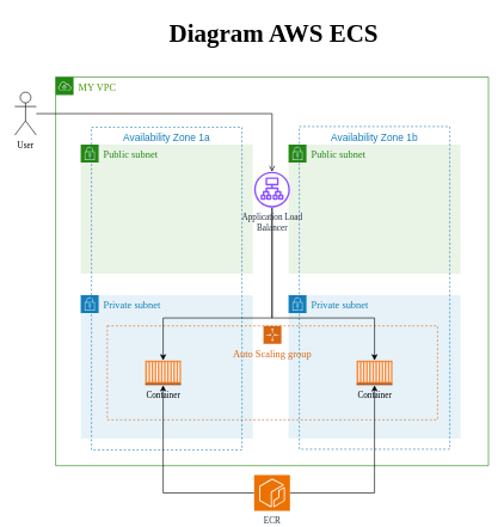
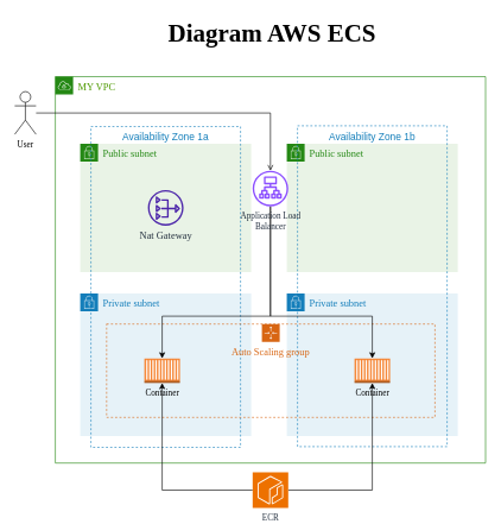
  <mxCell id="0" />
  <mxCell id="1" parent="0" />
  <mxCell id="2" value="MY VPC" style="points=[[0,0],[0.25,0],[0.5,0],[0.75,0],[1,0],[1,0.25],[1,0.5],[1,0.75],[1,1],[0.75,1],[0.5,1],[0.25,1],[0,1],[0,0.75],[0,0.5],[0,0.25]];outlineConnect=0;gradientColor=none;html=1;whiteSpace=wrap;fontSize=14;fontStyle=0;container=1;pointerEvents=0;collapsible=0;recursiveResize=0;shape=mxgraph.aws4.group;grIcon=mxgraph.aws4.group_vpc;strokeColor=#248814;fillColor=none;verticalAlign=top;align=left;spacingLeft=30;fontColor=#4D9900;dashed=0;fontFamily=Architects Daughter;fontSource=https%3A%2F%2Ffonts.googleapis.com%2Fcss%3Ffamily%3DArchitects%2BDaughter;" parent="1" vertex="1"><mxGeometry x="77" y="107" width="604" height="542" as="geometry" /></mxCell>
  <mxCell id="3" value="Public subnet" style="points=[[0,0],[0.25,0],[0.5,0],[0.75,0],[1,0],[1,0.25],[1,0.5],[1,0.75],[1,1],[0.75,1],[0.5,1],[0.25,1],[0,1],[0,0.75],[0,0.5],[0,0.25]];outlineConnect=0;gradientColor=none;html=1;whiteSpace=wrap;fontSize=14;fontStyle=0;container=1;pointerEvents=0;collapsible=0;recursiveResize=0;shape=mxgraph.aws4.group;grIcon=mxgraph.aws4.group_security_group;grStroke=0;strokeColor=#248814;fillColor=#E9F3E6;verticalAlign=top;align=left;spacingLeft=30;fontColor=#248814;dashed=0;fontFamily=Architects Daughter;fontSource=https%3A%2F%2Ffonts.googleapis.com%2Fcss%3Ffamily%3DArchitects%2BDaughter;" parent="2" vertex="1"><mxGeometry x="35" y="94" width="240" height="180" as="geometry" /></mxCell>
  <mxCell id="4" value="Public subnet" style="points=[[0,0],[0.25,0],[0.5,0],[0.75,0],[1,0],[1,0.25],[1,0.5],[1,0.75],[1,1],[0.75,1],[0.5,1],[0.25,1],[0,1],[0,0.75],[0,0.5],[0,0.25]];outlineConnect=0;gradientColor=none;html=1;whiteSpace=wrap;fontSize=14;fontStyle=0;container=1;pointerEvents=0;collapsible=0;recursiveResize=0;shape=mxgraph.aws4.group;grIcon=mxgraph.aws4.group_security_group;grStroke=0;strokeColor=#248814;fillColor=#E9F3E6;verticalAlign=top;align=left;spacingLeft=30;fontColor=#248814;dashed=0;fontFamily=Architects Daughter;fontSource=https%3A%2F%2Ffonts.googleapis.com%2Fcss%3Ffamily%3DArchitects%2BDaughter;" parent="2" vertex="1"><mxGeometry x="325" y="94" width="240" height="180" as="geometry" /></mxCell>
  <mxCell id="5" value="Private subnet" style="points=[[0,0],[0.25,0],[0.5,0],[0.75,0],[1,0],[1,0.25],[1,0.5],[1,0.75],[1,1],[0.75,1],[0.5,1],[0.25,1],[0,1],[0,0.75],[0,0.5],[0,0.25]];outlineConnect=0;gradientColor=none;html=1;whiteSpace=wrap;fontSize=14;fontStyle=0;container=1;pointerEvents=0;collapsible=0;recursiveResize=0;shape=mxgraph.aws4.group;grIcon=mxgraph.aws4.group_security_group;grStroke=0;strokeColor=#147EBA;fillColor=#E6F2F8;verticalAlign=top;align=left;spacingLeft=30;fontColor=#147EBA;dashed=0;fontFamily=Architects Daughter;fontSource=https%3A%2F%2Ffonts.googleapis.com%2Fcss%3Ffamily%3DArchitects%2BDaughter;" parent="2" vertex="1"><mxGeometry x="35" y="304" width="240" height="200" as="geometry" /></mxCell>
  <mxCell id="6" value="Private subnet" style="points=[[0,0],[0.25,0],[0.5,0],[0.75,0],[1,0],[1,0.25],[1,0.5],[1,0.75],[1,1],[0.75,1],[0.5,1],[0.25,1],[0,1],[0,0.75],[0,0.5],[0,0.25]];outlineConnect=0;gradientColor=none;html=1;whiteSpace=wrap;fontSize=14;fontStyle=0;container=1;pointerEvents=0;collapsible=0;recursiveResize=0;shape=mxgraph.aws4.group;grIcon=mxgraph.aws4.group_security_group;grStroke=0;strokeColor=#147EBA;fillColor=#E6F2F8;verticalAlign=top;align=left;spacingLeft=30;fontColor=#147EBA;dashed=0;fontFamily=Architects Daughter;fontSource=https%3A%2F%2Ffonts.googleapis.com%2Fcss%3Ffamily%3DArchitects%2BDaughter;" parent="2" vertex="1"><mxGeometry x="325" y="304" width="240" height="200" as="geometry" /></mxCell>
  <mxCell id="7" value="Availability Zone 1a" style="fillColor=none;strokeColor=#147EBA;dashed=1;verticalAlign=top;fontStyle=0;fontColor=#147EBA;fontFamily=Helvetica;fontSize=14;" parent="2" vertex="1"><mxGeometry x="50" y="70" width="210" height="450" as="geometry" /></mxCell>
  <mxCell id="8" value="Availability Zone 1b" style="fillColor=none;strokeColor=#147EBA;dashed=1;verticalAlign=top;fontStyle=0;fontColor=#147EBA;fontFamily=Helvetica;fontSize=14;" parent="2" vertex="1"><mxGeometry x="340" y="69" width="210" height="450" as="geometry" /></mxCell>
+ <mxCell id="9" value="Nat Gateway" style="sketch=0;outlineConnect=0;fontColor=#232F3E;gradientColor=none;fillColor=#4D27AA;strokeColor=none;dashed=0;verticalLabelPosition=bottom;verticalAlign=top;align=center;html=1;fontSize=14;fontStyle=0;aspect=fixed;pointerEvents=1;shape=mxgraph.aws4.nat_gateway;fontFamily=Architects Daughter;fontSource=https%3A%2F%2Ffonts.googleapis.com%2Fcss%3Ffamily%3DArchitects%2BDaughter;" parent="2" vertex="1"><mxGeometry x="130" y="159" width="50" height="50" as="geometry" /></mxCell>
  <mxCell id="10" value="Auto Scaling group" style="points=[[0,0],[0.25,0],[0.5,0],[0.75,0],[1,0],[1,0.25],[1,0.5],[1,0.75],[1,1],[0.75,1],[0.5,1],[0.25,1],[0,1],[0,0.75],[0,0.5],[0,0.25]];outlineConnect=0;gradientColor=none;html=1;whiteSpace=wrap;fontSize=14;fontStyle=0;container=1;pointerEvents=0;collapsible=0;recursiveResize=0;shape=mxgraph.aws4.groupCenter;grIcon=mxgraph.aws4.group_auto_scaling_group;grStroke=1;strokeColor=#D86613;fillColor=none;verticalAlign=top;align=center;fontColor=#D86613;dashed=1;spacingTop=25;fontFamily=Architects Daughter;fontSource=https%3A%2F%2Ffonts.googleapis.com%2Fcss%3Ffamily%3DArchitects%2BDaughter;" parent="2" vertex="1"><mxGeometry x="72" y="347" width="461" height="131" as="geometry" /></mxCell>
  <mxCell id="11" value="Container" style="outlineConnect=0;dashed=0;verticalLabelPosition=bottom;verticalAlign=top;align=center;html=1;shape=mxgraph.aws3.ec2_compute_container;fillColor=#F58534;gradientColor=none;fontFamily=Architects Daughter;fontSource=https%3A%2F%2Ffonts.googleapis.com%2Fcss%3Ffamily%3DArchitects%2BDaughter;" vertex="1" parent="10"><mxGeometry x="53" y="48.25" width="50" height="34.5" as="geometry" /></mxCell>
  <mxCell id="12" style="edgeStyle=orthogonalEdgeStyle;rounded=0;orthogonalLoop=1;jettySize=auto;html=1;" edge="1" parent="2" source="14" target="15"><mxGeometry relative="1" as="geometry"><Array as="points"><mxPoint x="302" y="336" /><mxPoint x="445" y="336" /></Array></mxGeometry></mxCell>
  <mxCell id="13" style="edgeStyle=orthogonalEdgeStyle;rounded=0;orthogonalLoop=1;jettySize=auto;html=1;" edge="1" parent="2" source="14" target="11"><mxGeometry relative="1" as="geometry"><Array as="points"><mxPoint x="302" y="336" /><mxPoint x="150" y="336" /></Array></mxGeometry></mxCell>
  <mxCell id="14" value="Application Load&lt;br&gt;Balancer" style="sketch=0;outlineConnect=0;fontColor=#232F3E;gradientColor=none;fillColor=#8C4FFF;strokeColor=none;dashed=0;verticalLabelPosition=bottom;verticalAlign=top;align=center;html=1;fontSize=12;fontStyle=0;aspect=fixed;pointerEvents=1;shape=mxgraph.aws4.application_load_balancer;fontFamily=Architects Daughter;fontSource=https%3A%2F%2Ffonts.googleapis.com%2Fcss%3Ffamily%3DArchitects%2BDaughter;" vertex="1" parent="2"><mxGeometry x="277" y="132" width="50" height="50" as="geometry" /></mxCell>
  <mxCell id="15" value="Container" style="outlineConnect=0;dashed=0;verticalLabelPosition=bottom;verticalAlign=top;align=center;html=1;shape=mxgraph.aws3.ec2_compute_container;fillColor=#F58534;gradientColor=none;fontFamily=Architects Daughter;fontSource=https%3A%2F%2Ffonts.googleapis.com%2Fcss%3Ffamily%3DArchitects%2BDaughter;" vertex="1" parent="2"><mxGeometry x="420" y="395.25" width="50" height="34.5" as="geometry" /></mxCell>
  <mxCell id="16" value="&lt;font style=&quot;font-size: 35px;&quot;&gt;Diagram AWS ECS&lt;/font&gt;" style="text;html=1;align=center;verticalAlign=middle;resizable=0;points=[];autosize=1;strokeColor=none;fillColor=none;fontFamily=Architects Daughter;fontSource=https%3A%2F%2Ffonts.googleapis.com%2Fcss%3Ffamily%3DArchitects%2BDaughter;fontStyle=1;strokeWidth=17;" parent="1" vertex="1"><mxGeometry x="221" y="20" width="320" height="54" as="geometry" /></mxCell>
  <mxCell id="17" style="edgeStyle=orthogonalEdgeStyle;rounded=0;orthogonalLoop=1;jettySize=auto;html=1;" edge="1" parent="1" source="19" target="11"><mxGeometry relative="1" as="geometry" /></mxCell>
  <mxCell id="18" style="edgeStyle=orthogonalEdgeStyle;rounded=0;orthogonalLoop=1;jettySize=auto;html=1;" edge="1" parent="1" source="19" target="15"><mxGeometry relative="1" as="geometry" /></mxCell>
  <mxCell id="19" value="ECR" style="sketch=0;points=[[0,0,0],[0.25,0,0],[0.5,0,0],[0.75,0,0],[1,0,0],[0,1,0],[0.25,1,0],[0.5,1,0],[0.75,1,0],[1,1,0],[0,0.25,0],[0,0.5,0],[0,0.75,0],[1,0.25,0],[1,0.5,0],[1,0.75,0]];outlineConnect=0;fontColor=#232F3E;fillColor=#ED7100;strokeColor=#ffffff;dashed=0;verticalLabelPosition=bottom;verticalAlign=top;align=center;html=1;fontSize=12;fontStyle=0;aspect=fixed;shape=mxgraph.aws4.resourceIcon;resIcon=mxgraph.aws4.ecr;fontFamily=Architects Daughter;fontSource=https%3A%2F%2Ffonts.googleapis.com%2Fcss%3Ffamily%3DArchitects%2BDaughter;" vertex="1" parent="1"><mxGeometry x="354" y="662" width="50" height="50" as="geometry" /></mxCell>
  <mxCell id="20" style="edgeStyle=orthogonalEdgeStyle;rounded=0;orthogonalLoop=1;jettySize=auto;html=1;endArrow=open;" edge="1" parent="1" source="21" target="14"><mxGeometry relative="1" as="geometry" /></mxCell>
  <mxCell id="21" value="User" style="shape=umlActor;verticalLabelPosition=bottom;verticalAlign=top;html=1;outlineConnect=0;fontFamily=Architects Daughter;fontSource=https%3A%2F%2Ffonts.googleapis.com%2Fcss%3Ffamily%3DArchitects%2BDaughter;" vertex="1" parent="1"><mxGeometry x="20" y="128" width="30" height="60" as="geometry" /></mxCell>
